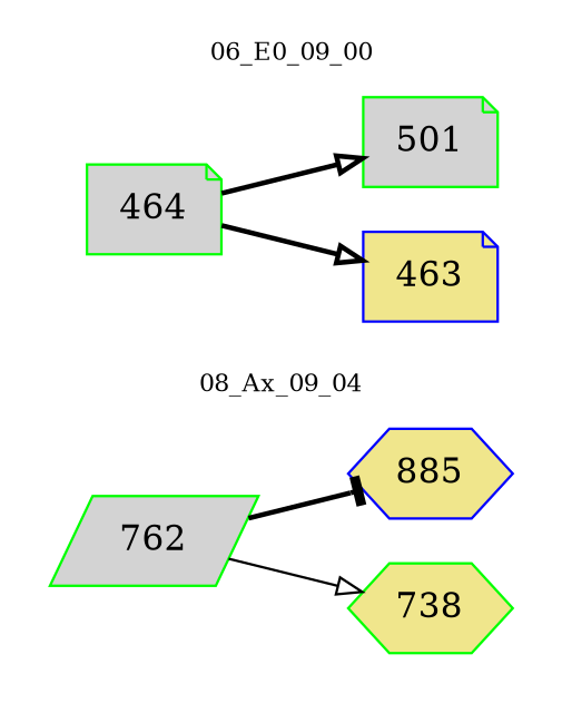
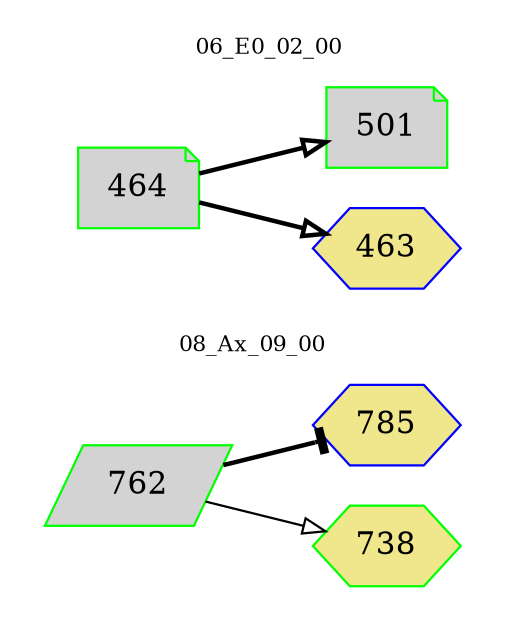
  digraph {
    rankdir=LR
    node [color=green fillcolor=lightgrey shape=note style=filled]
    edge [arrowhead=onormal color=black style=bold]
    n1 [label=762 shape=parallelogram]
    n2 [fillcolor=khaki label=738 shape=hexagon]
-   n3 [color=blue fillcolor=khaki label=885 shape=hexagon]
+   n3 [color=blue fillcolor=khaki label=785 shape=hexagon]
    n4 [label=464]
-   n5 [color=blue fillcolor=khaki label=463]
+   n5 [color=blue fillcolor=khaki label=463 shape=hexagon]
    n6 [label=501]
    subgraph cluster_1 {
      color=white
      fontsize=10
-     label="08_Ax_09_04"
+     label="08_Ax_09_00"
      n1
      n2
      n3
    }
    subgraph cluster_2 {
      color=white
      fontsize=10
-     label="06_E0_09_00"
+     label="06_E0_02_00"
      n4
      n5
      n6
    }
    n1 -> n2 [style=solid]
    n1 -> n3 [arrowhead=tee]
    n4 -> n5
    n4 -> n6
  }
